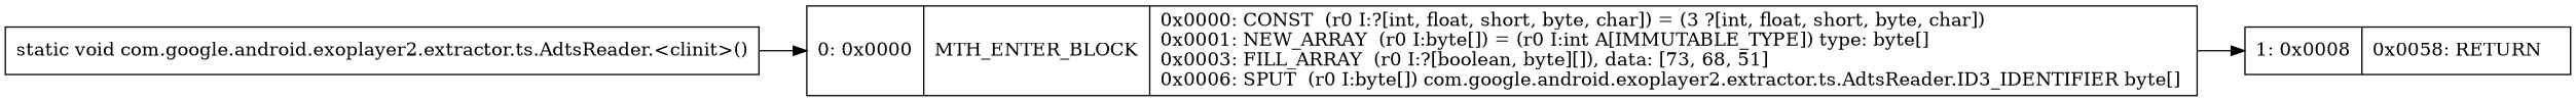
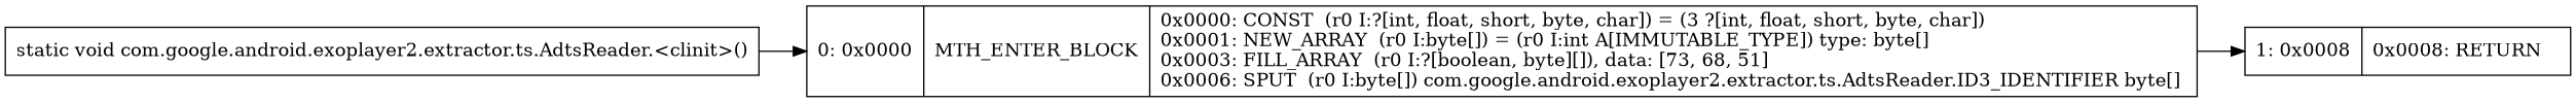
  digraph {
    rankdir=LR
    node [shape=record]
    n1 [label="{0\:\ 0x0000|MTH_ENTER_BLOCK\l|0x0000: CONST  (r0 I:?[int, float, short, byte, char]) = (3 ?[int, float, short, byte, char]) \l0x0001: NEW_ARRAY  (r0 I:byte[]) = (r0 I:int A[IMMUTABLE_TYPE]) type: byte[] \l0x0003: FILL_ARRAY  (r0 I:?[boolean, byte][]), data: [73, 68, 51] \l0x0006: SPUT  (r0 I:byte[]) com.google.android.exoplayer2.extractor.ts.AdtsReader.ID3_IDENTIFIER byte[] \l}"]
-   n2 [label="{1\:\ 0x0008|0x0058: RETURN   \l}"]
+   n2 [label="{1\:\ 0x0008|0x0008: RETURN   \l}"]
    n3 [label="{static void com.google.android.exoplayer2.extractor.ts.AdtsReader.\<clinit\>() }"]
    n1 -> n2
    n3 -> n1
  }
